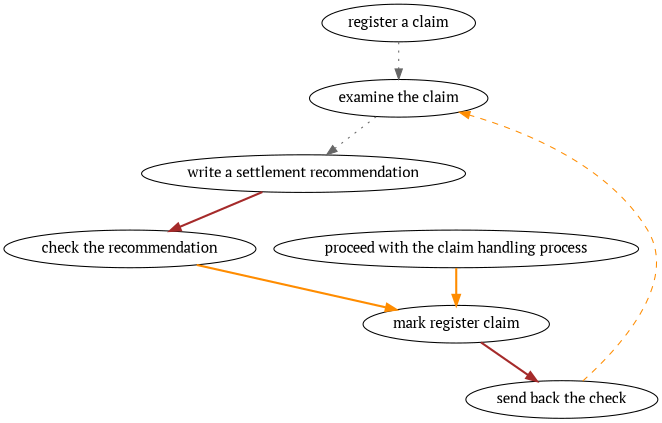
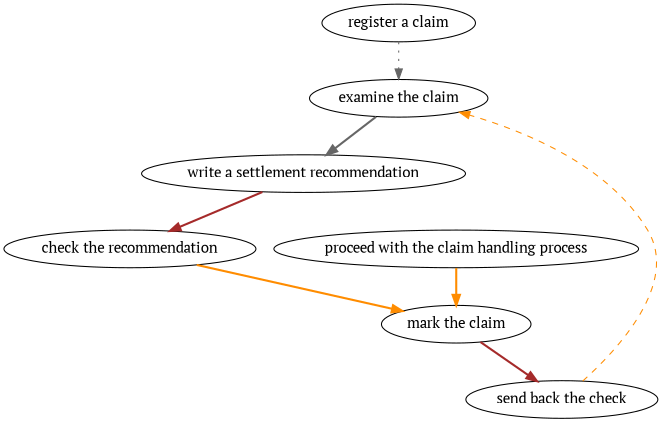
  strict digraph {
    fontname="PT Serif"
    node [fontname="PT Serif"]
    edge [attrs="{'type': 'flow', 'label': 'flow'}" color=darkorange fontname="PT Serif" style=bold]
    "register a claim" [attrs="{'type': 'Activity', 'label': 'register a claim'}"]
    "examine the claim" [attrs="{'type': 'Activity', 'label': 'examine the claim'}"]
    "write a settlement recommendation" [attrs="{'type': 'Activity', 'label': 'write a settlement recommendation'}"]
    "check the recommendation" [attrs="{'type': 'Activity', 'label': 'check the recommendation'}"]
-   "mark the claim" [attrs="{'type': 'Activity', 'label': 'mark the claim'}" label="mark register claim"]
+   "mark the claim" [attrs="{'type': 'Activity', 'label': 'mark the claim'}"]
    n6 [attrs="{'type': 'Activity', 'label': 'send back the claim'}" label="send back the check"]
    "proceed with the claim handling process" [attrs="{'type': 'Activity', 'label': 'proceed with the claim handling process'}"]
    "register a claim" -> "examine the claim" [color=gray40 style=dotted]
-   "examine the claim" -> "write a settlement recommendation" [color=gray40 style=dotted]
+   "examine the claim" -> "write a settlement recommendation" [color=gray40]
    "write a settlement recommendation" -> "check the recommendation" [color=brown]
    "check the recommendation" -> "mark the claim"
    "mark the claim" -> n6 [color=brown]
    n6 -> "examine the claim" [style=dashed]
    "proceed with the claim handling process" -> "mark the claim"
  }
